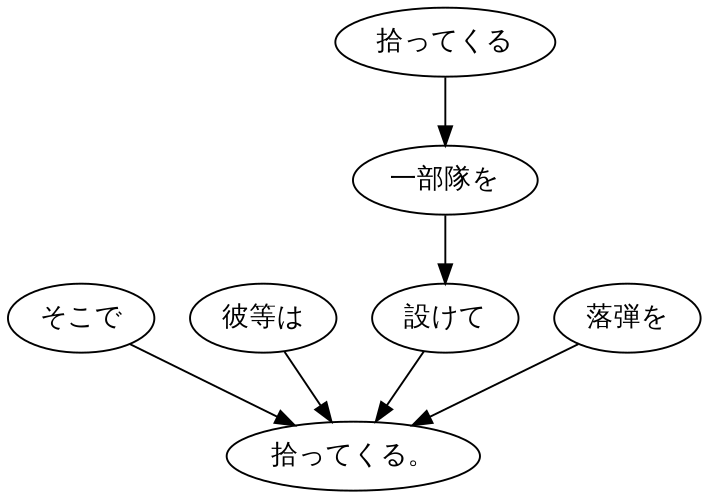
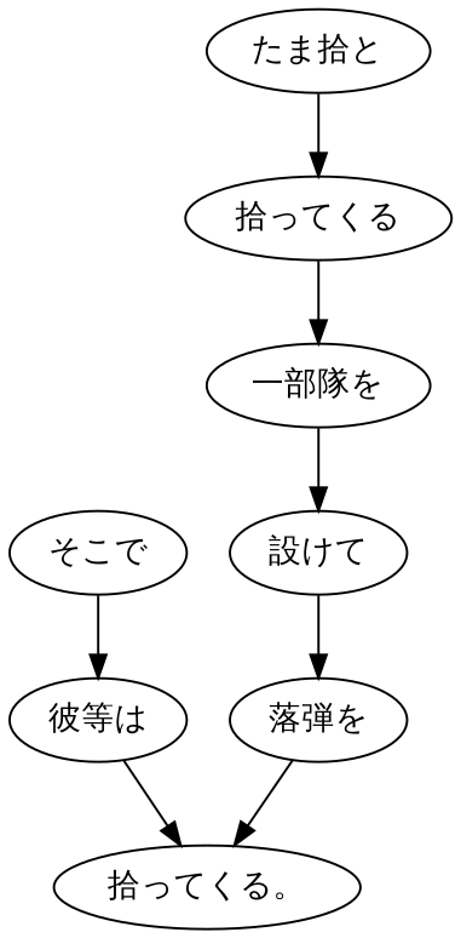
  digraph {
    n1 [label="そこで"]
    n2 [label="拾ってくる。"]
    n3 [label="彼等は"]
+   n4 [label="たま拾と"]
    n5 [label="拾ってくる"]
    n6 [label="一部隊を"]
    n7 [label="設けて"]
    n8 [label="落弾を"]
-   n1 -> n2
+   n1 -> n3
    n3 -> n2
+   n4 -> n5
    n5 -> n6
    n6 -> n7
-   n7 -> n2
+   n7 -> n8
    n8 -> n2
  }
